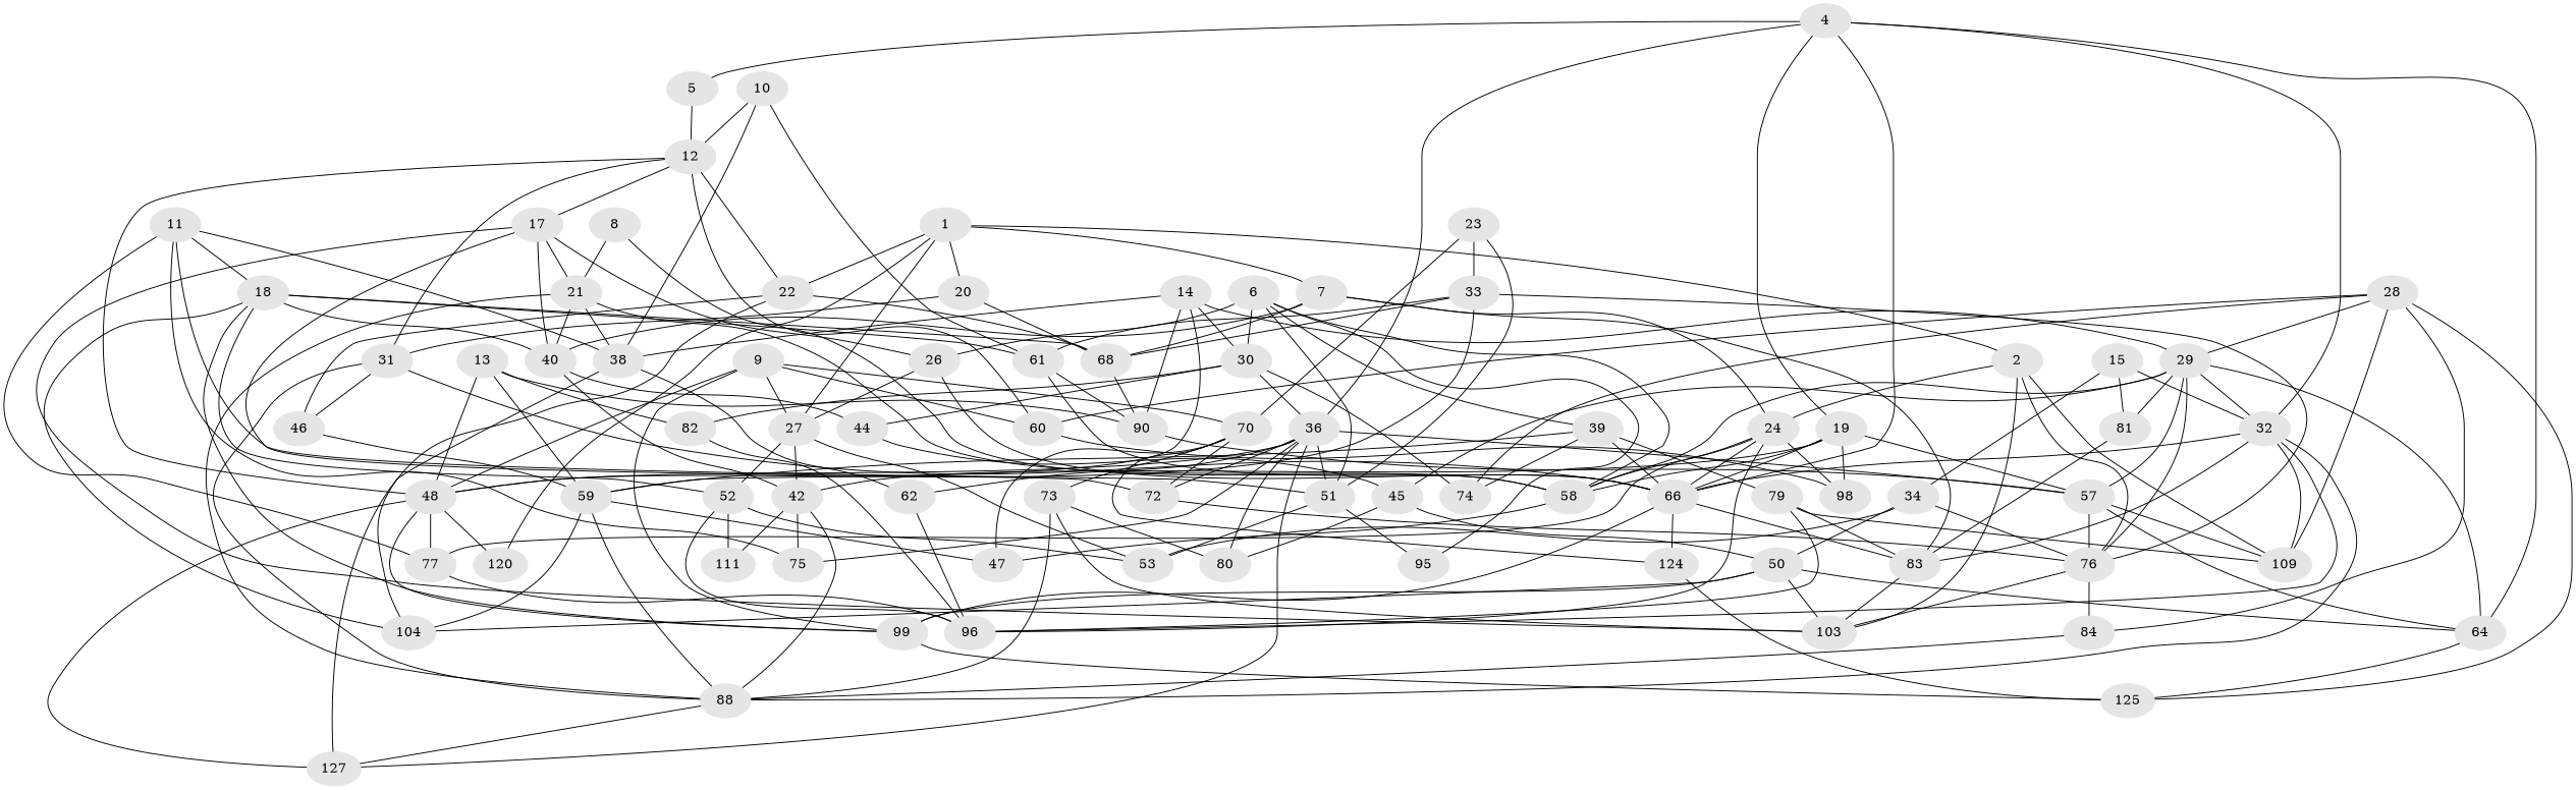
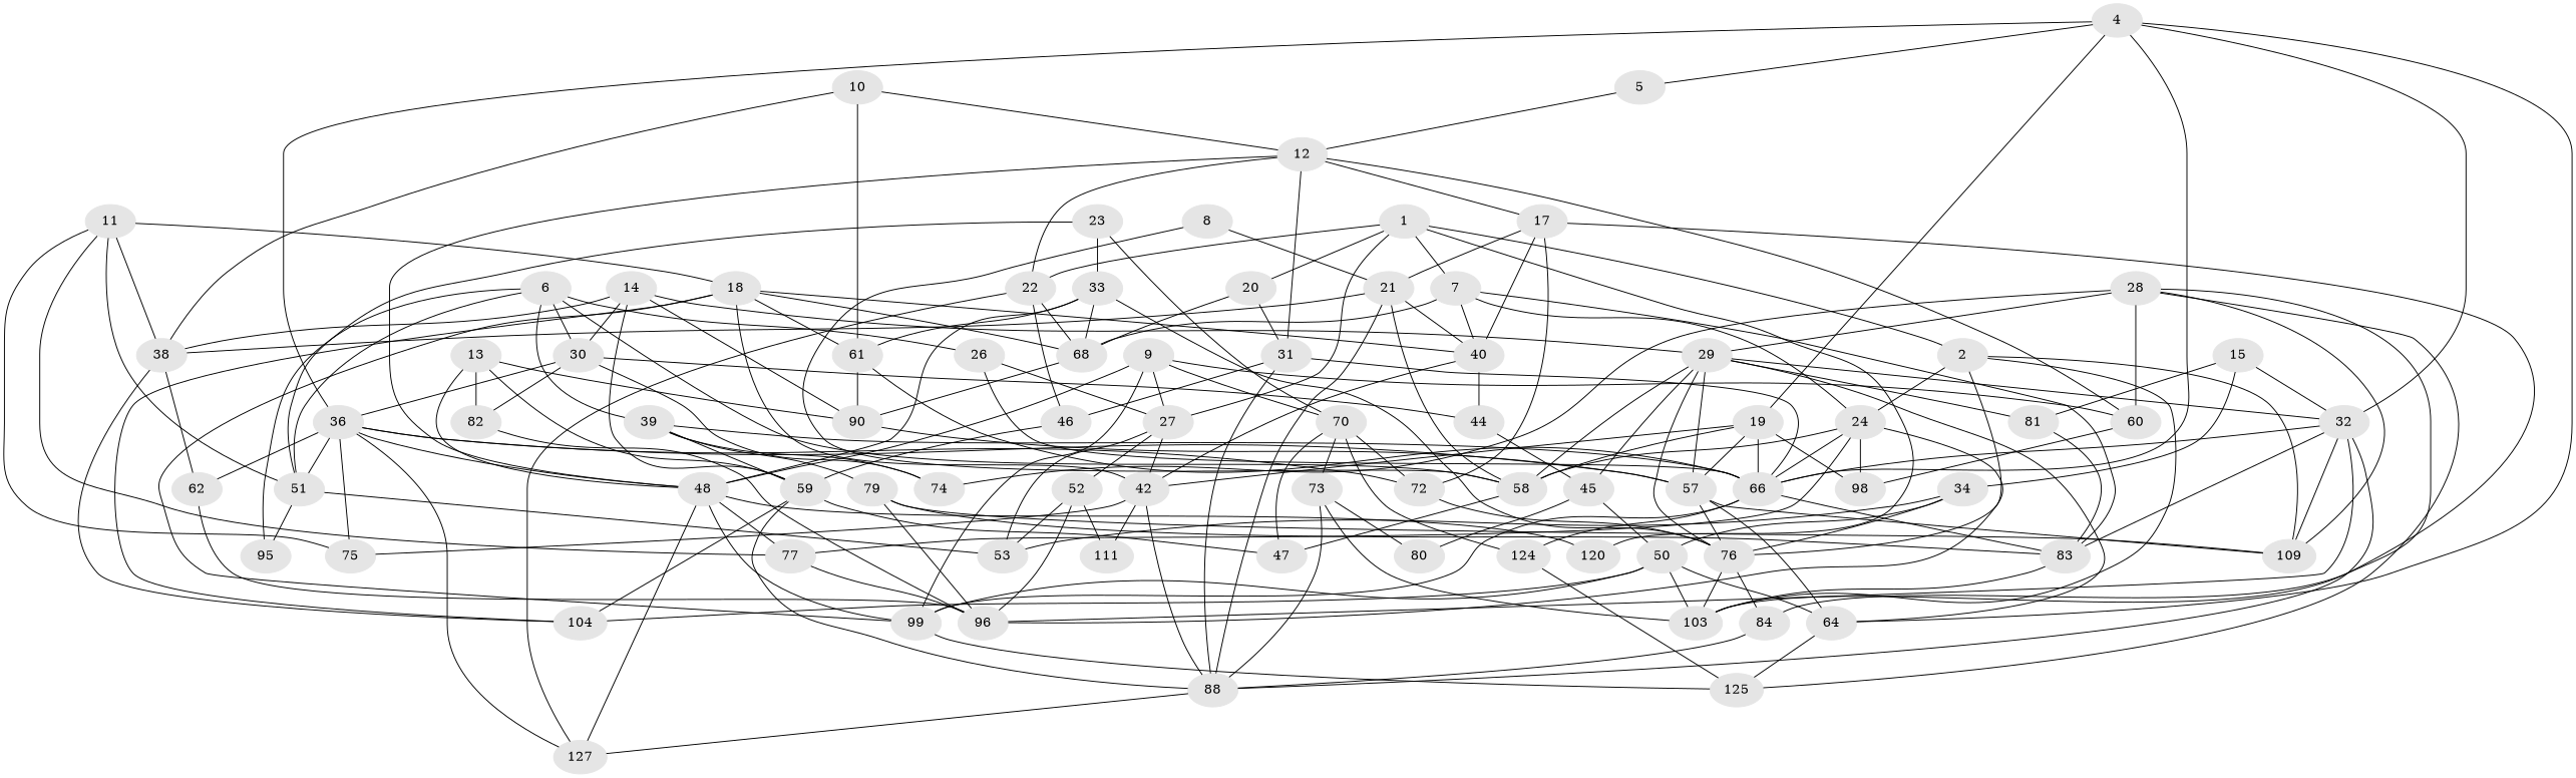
  graph {
    fontname="DejaVu Serif"
    node [color=gray90 fontname="DejaVu Serif" style=filled]
    edge [fontname="DejaVu Serif"]
    1 [super="+47"]
    2 [super="+3"]
    7 [super="+65"]
    20 [super="+71"]
    22 [super="+41"]
    27 [super="+55"]
    120
    24 [super="+118"]
    76 [super="+123"]
    103 [super="+114"]
    109 [super="+122"]
    40 [super="+100"]
    68 [super="+85"]
    83 [super="+92"]
    31
    46
    127
    52
    42 [super="+93"]
    53 [super="+91"]
    66 [super="+94"]
    58 [super="+113"]
    77
    98
    96 [super="+97"]
    84
    4 [super="+115"]
    5
    19 [super="+121"]
    32 [super="+107"]
    36 [super="+54"]
    64 [super="+89"]
    12 [super="+25"]
    57
    88 [super="+105"]
    51 [super="+63"]
    48 [super="+78"]
    75
    72 [super="+110"]
    62
    80
    125
    99 [super="+126"]
    124
    60
    17 [super="+49"]
    6
    26
    30 [super="+101"]
    39
    95
    82
    74
    44
    59 [super="+112"]
    79 [super="+128"]
    n57 [label=47]
    90 [super="+119"]
    8
    21 [super="+37"]
    13
    38 [super="+108"]
    9 [super="+116"]
    70 [super="+102"]
    73
    10
    61 [super="+86"]
    104
    11 [super="+16"]
    18 [super="+69"]
    14 [super="+67"]
    29 [super="+117"]
    81
    45
    15
    34 [super="+43"]
    50 [super="+106"]
    111
    23
    33
    28 [super="+129"]
    1 -- 2
    1 -- 7
    1 -- 20
    1 -- 22
    1 -- 27
    1 -- 120
    2 -- 24
    2 -- 76
    2 -- 103
    2 -- 109
    7 -- 24
    7 -- 40
    7 -- 68
    7 -- 83
    20 -- 68
    20 -- 31
    22 -- 68
    22 -- 46
    22 -- 127
    27 -- 52
    27 -- 42
    27 -- 53
    24 -- 66
    24 -- 58
    24 -- 77
    24 -- 98
    24 -- 96
    76 -- 103
    76 -- 84
    40 -- 42
    40 -- 44
    68 -- 90
    83 -- 103
    31 -- 46
    31 -- 66
    31 -- 88
    46 -- 59
    52 -- 53
    52 -- 96
    52 -- 111
    42 -- 88
    42 -- 75
    42 -- 111
    66 -- 83
    66 -- 99
    66 -- 124
    58 -- n57
    77 -- 96
    84 -- 88
    4 -- 66
    4 -- 5
    4 -- 19
    4 -- 32
    4 -- 36
    4 -- 64
    5 -- 12
    19 -- 42
    19 -- 66 [weight=2]
    19 -- 58
    19 -- 98
    19 -- 57
    32 -- 109
    32 -- 83
    32 -- 66
    32 -- 96
    32 -- 88
    36 -- 127
    36 -- 57
    36 -- 51
    36 -- 48
    36 -- 75
    36 -- 72
    36 -- 62
-   36 -- 80
    64 -- 125
    12 -- 22
    12 -- 31
    12 -- 48
    12 -- 60
    12 -- 17
    57 -- 76
    57 -- 109
    57 -- 64
    88 -- 127
    51 -- 53
    51 -- 95
    48 -- 120
    48 -- 127
    48 -- 77
    48 -- 99
    72 -- 76
    62 -- 96
    99 -- 125
    124 -- 125
    60 -- 98
    17 -- 103
    17 -- 40
    17 -- 72
-   17 -- 26
    17 -- 21
    6 -- 58
    6 -- 51
    6 -- 26
    6 -- 30
    6 -- 39
    6 -- 95
    26 -- 27
    26 -- 66
    30 -- 36
    30 -- 82
    30 -- 74
    30 -- 44
    39 -- 66
    39 -- 74
    39 -- 59
    39 -- 79
    82 -- 96
    44 -- 45
    59 -- 88
    59 -- n57
    59 -- 104
    79 -- 109
    79 -- 83
    79 -- 96
    90 -- 57
    8 -- 58
    8 -- 21
    21 -- 40
    21 -- 58
    21 -- 88
    21 -- 38
    13 -- 48
    13 -- 82
    13 -- 59
    13 -- 90
    38 -- 62
    38 -- 104
    9 -- 27
    9 -- 48
    9 -- 99
    9 -- 60
    9 -- 70
    70 -- 72
    70 -- 124
    70 -- n57
    70 -- 73
    73 -- 103
    73 -- 88
    73 -- 80
    10 -- 12
    10 -- 38
    10 -- 61
    61 -- 66
    61 -- 90
    11 -- 77
    11 -- 51
    11 -- 75
    11 -- 38
    11 -- 18
    18 -- 40
    18 -- 68
-   18 -- 52
+   18 -- 42
    18 -- 99
    18 -- 61
    18 -- 104
    14 -- 30 [weight=2]
    14 -- 59
    14 -- 90
    14 -- 38
    14 -- 29
    29 -- 76
    29 -- 58
    29 -- 32
    29 -- 64
    29 -- 57
    29 -- 81
    29 -- 45
    81 -- 83
    45 -- 80
    45 -- 50
    15 -- 32
    15 -- 81
    15 -- 34
    34 -- 76
    34 -- 53
    34 -- 50
    50 -- 103
    50 -- 64
    50 -- 99
    50 -- 104
    23 -- 51
    23 -- 70
    23 -- 33
    33 -- 76
    33 -- 68
    33 -- 48
    33 -- 61
    28 -- 109
    28 -- 84
    28 -- 125
    28 -- 60
    28 -- 74
    28 -- 29
  }
